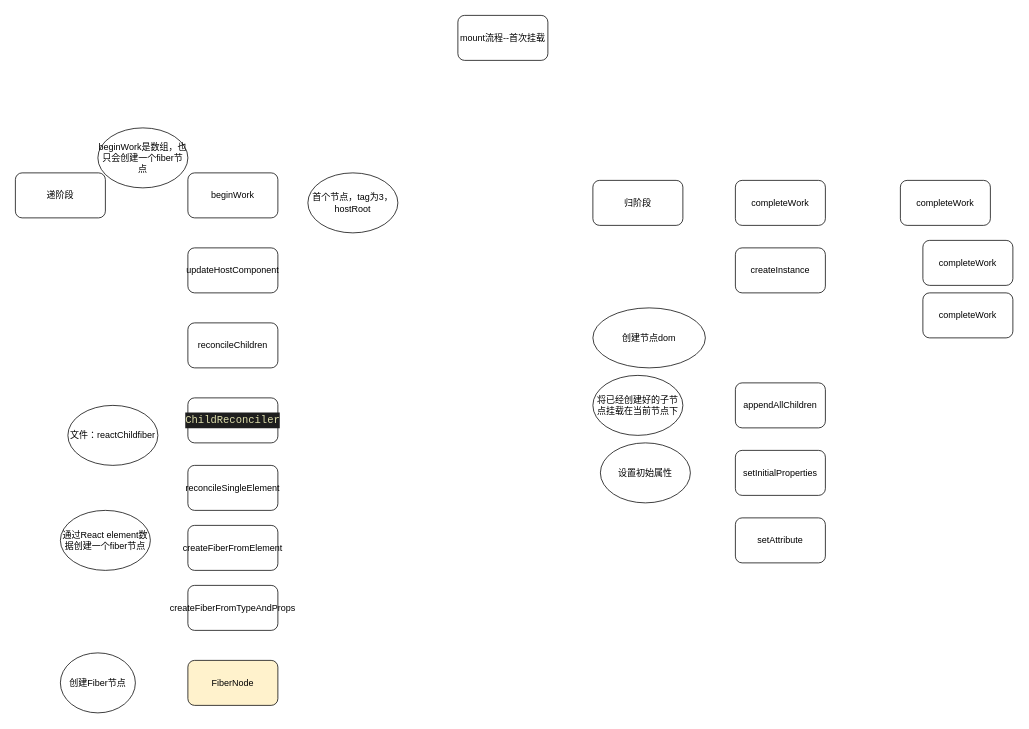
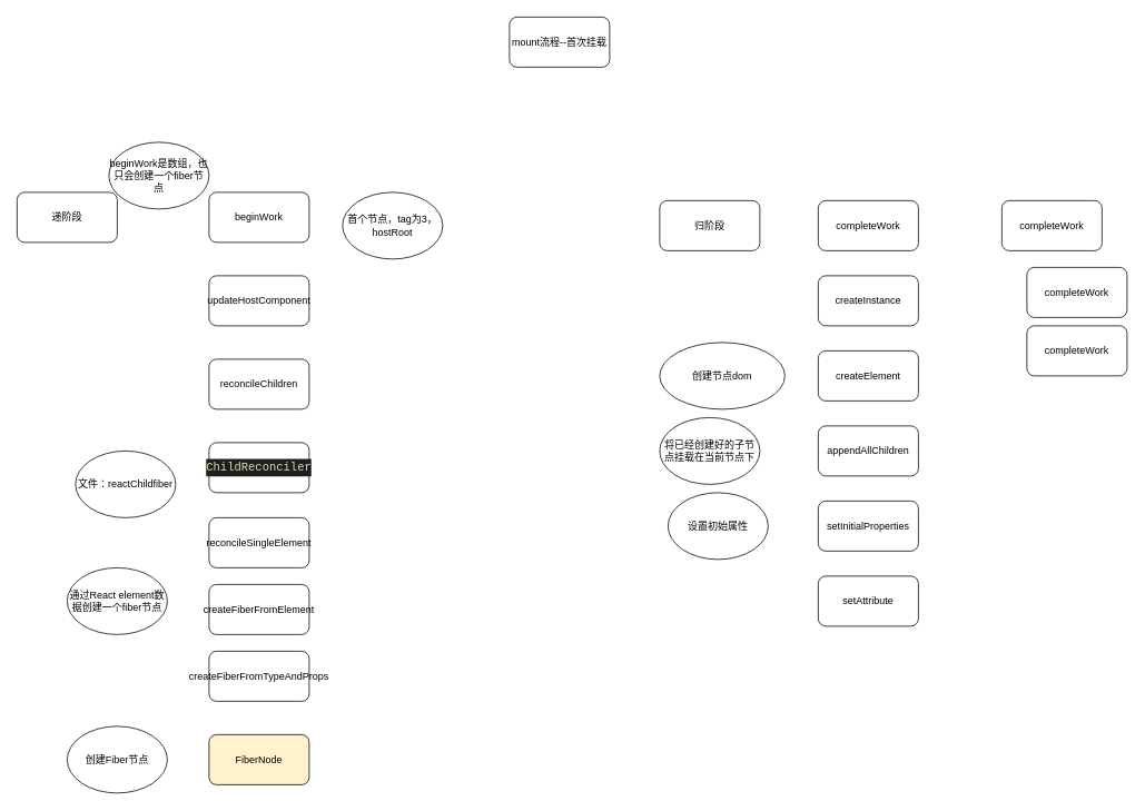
  <mxCell id="0" />
  <mxCell id="1" parent="0" />
  <mxCell id="2" value="递阶段" style="rounded=1;whiteSpace=wrap;html=1;" vertex="1" parent="1"><mxGeometry x="20" y="230" width="120" height="60" as="geometry" /></mxCell>
  <mxCell id="3" value="beginWork" style="rounded=1;whiteSpace=wrap;html=1;" vertex="1" parent="1"><mxGeometry x="250" y="230" width="120" height="60" as="geometry" /></mxCell>
  <mxCell id="4" value="updateHostComponent" style="rounded=1;whiteSpace=wrap;html=1;" vertex="1" parent="1"><mxGeometry x="250" y="330" width="120" height="60" as="geometry" /></mxCell>
  <mxCell id="5" value="reconcileChildren" style="rounded=1;whiteSpace=wrap;html=1;" vertex="1" parent="1"><mxGeometry x="250" y="430" width="120" height="60" as="geometry" /></mxCell>
  <mxCell id="6" value="&lt;div style=&quot;color: rgb(212 , 212 , 212) ; background-color: rgb(30 , 30 , 30) ; font-family: &amp;#34;menlo&amp;#34; , &amp;#34;monaco&amp;#34; , &amp;#34;courier new&amp;#34; , monospace ; font-size: 14px ; line-height: 21px&quot;&gt;&lt;span style=&quot;color: #dcdcaa&quot;&gt;ChildReconciler&lt;/span&gt;&lt;/div&gt;" style="rounded=1;whiteSpace=wrap;html=1;" vertex="1" parent="1"><mxGeometry x="250" y="530" width="120" height="60" as="geometry" /></mxCell>
  <mxCell id="7" value="reconcileSingleElement" style="rounded=1;whiteSpace=wrap;html=1;" vertex="1" parent="1"><mxGeometry x="250" y="620" width="120" height="60" as="geometry" /></mxCell>
  <mxCell id="8" value="首个节点，tag为3，hostRoot" style="ellipse;whiteSpace=wrap;html=1;" vertex="1" parent="1"><mxGeometry x="410" y="230" width="120" height="80" as="geometry" /></mxCell>
  <mxCell id="9" value="文件：reactChildfiber" style="ellipse;whiteSpace=wrap;html=1;" vertex="1" parent="1"><mxGeometry x="90" y="540" width="120" height="80" as="geometry" /></mxCell>
  <mxCell id="10" value="createFiberFromElement" style="rounded=1;whiteSpace=wrap;html=1;" vertex="1" parent="1"><mxGeometry x="250" y="700" width="120" height="60" as="geometry" /></mxCell>
  <mxCell id="11" value="FiberNode" style="rounded=1;whiteSpace=wrap;html=1;fillColor=#fff2cc;" vertex="1" parent="1"><mxGeometry x="250" y="880" width="120" height="60" as="geometry" /></mxCell>
  <mxCell id="12" value="createFiberFromTypeAndProps" style="rounded=1;whiteSpace=wrap;html=1;" vertex="1" parent="1"><mxGeometry x="250" y="780" width="120" height="60" as="geometry" /></mxCell>
  <mxCell id="13" value="通过React element数据创建一个fiber节点" style="ellipse;whiteSpace=wrap;html=1;" vertex="1" parent="1"><mxGeometry x="80" y="680" width="120" height="80" as="geometry" /></mxCell>
- <mxCell id="14" value="创建Fiber节点" style="ellipse;whiteSpace=wrap;html=1;" vertex="1" parent="1"><mxGeometry x="80" y="870" width="100" height="80" as="geometry" /></mxCell>
+ <mxCell id="14" value="创建Fiber节点" style="ellipse;whiteSpace=wrap;html=1;" vertex="1" parent="1"><mxGeometry x="80" y="870" width="120" height="80" as="geometry" /></mxCell>
  <mxCell id="15" value="beginWork是数组，也只会创建一个fiber节点" style="ellipse;whiteSpace=wrap;html=1;" vertex="1" parent="1"><mxGeometry x="130" width="120" height="80" as="geometry" y="170" /></mxCell>
  <mxCell id="16" value="completeWork" style="rounded=1;whiteSpace=wrap;html=1;" vertex="1" parent="1"><mxGeometry x="980" y="240" width="120" height="60" as="geometry" /></mxCell>
  <mxCell id="17" value="归阶段" style="rounded=1;whiteSpace=wrap;html=1;" vertex="1" parent="1"><mxGeometry x="790" y="240" width="120" height="60" as="geometry" /></mxCell>
  <mxCell id="18" value="mount流程--首次挂载" style="rounded=1;whiteSpace=wrap;html=1;" vertex="1" parent="1"><mxGeometry x="610" y="20" width="120" height="60" as="geometry" /></mxCell>
  <mxCell id="19" value="createInstance" style="rounded=1;whiteSpace=wrap;html=1;" vertex="1" parent="1"><mxGeometry x="980" y="330" width="120" height="60" as="geometry" /></mxCell>
+ <mxCell id="20" value="createElement" style="rounded=1;whiteSpace=wrap;html=1;" vertex="1" parent="1"><mxGeometry x="980" y="420" width="120" height="60" as="geometry" /></mxCell>
  <mxCell id="21" value="setInitialProperties" style="rounded=1;whiteSpace=wrap;html=1;" vertex="1" parent="1"><mxGeometry x="980" y="600" width="120" height="60" as="geometry" /></mxCell>
  <mxCell id="22" value="setAttribute" style="rounded=1;whiteSpace=wrap;html=1;" vertex="1" parent="1"><mxGeometry x="980" y="690" width="120" height="60" as="geometry" /></mxCell>
  <mxCell id="23" value="appendAllChildren" style="rounded=1;whiteSpace=wrap;html=1;" vertex="1" parent="1"><mxGeometry x="980" y="510" width="120" height="60" as="geometry" /></mxCell>
  <mxCell id="24" value="completeWork" style="rounded=1;whiteSpace=wrap;html=1;" vertex="1" parent="1"><mxGeometry x="1200" y="240" width="120" height="60" as="geometry" /></mxCell>
  <mxCell id="25" value="completeWork" style="rounded=1;whiteSpace=wrap;html=1;" vertex="1" parent="1"><mxGeometry x="1230" y="390" width="120" height="60" as="geometry" /></mxCell>
  <mxCell id="26" value="completeWork" style="rounded=1;whiteSpace=wrap;html=1;" vertex="1" parent="1"><mxGeometry x="1230" y="320" width="120" height="60" as="geometry" /></mxCell>
  <mxCell id="27" value="设置初始属性" style="ellipse;whiteSpace=wrap;html=1;" vertex="1" parent="1"><mxGeometry x="800" y="590" width="120" height="80" as="geometry" /></mxCell>
  <mxCell id="28" value="创建节点dom" style="ellipse;whiteSpace=wrap;html=1;" vertex="1" parent="1"><mxGeometry x="790" y="410" width="150" height="80" as="geometry" /></mxCell>
  <mxCell id="29" value="将已经创建好的子节点挂载在当前节点下" style="ellipse;whiteSpace=wrap;html=1;" vertex="1" parent="1"><mxGeometry x="790" y="500" width="120" height="80" as="geometry" /></mxCell>
